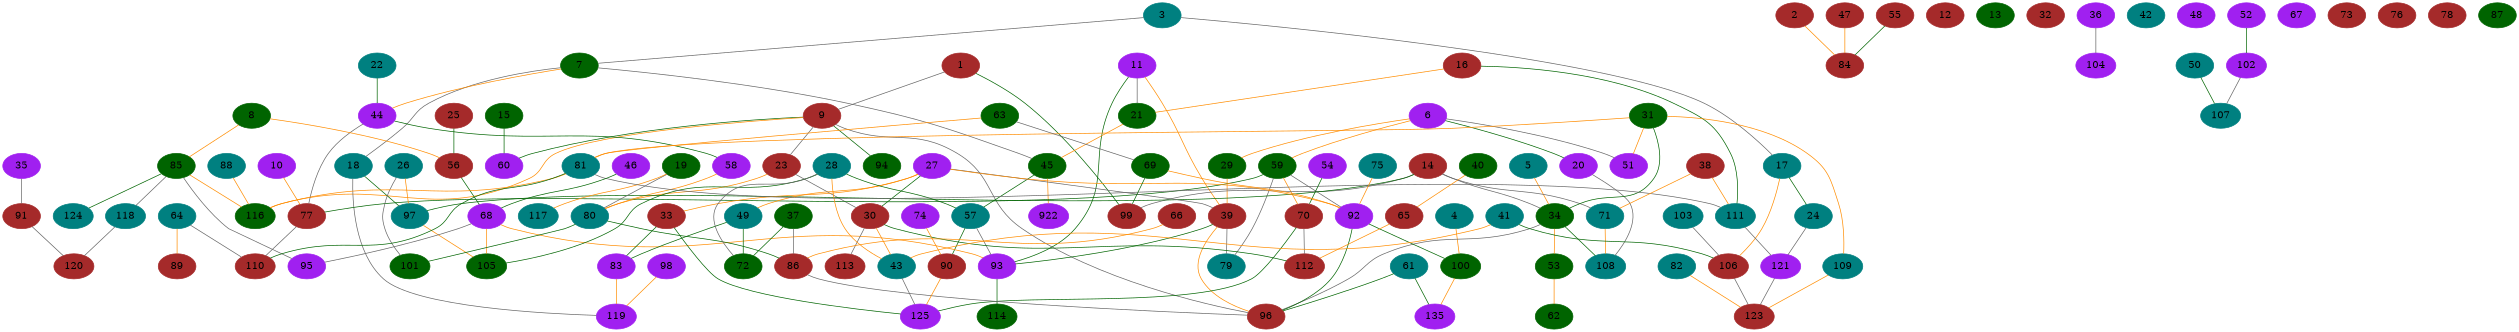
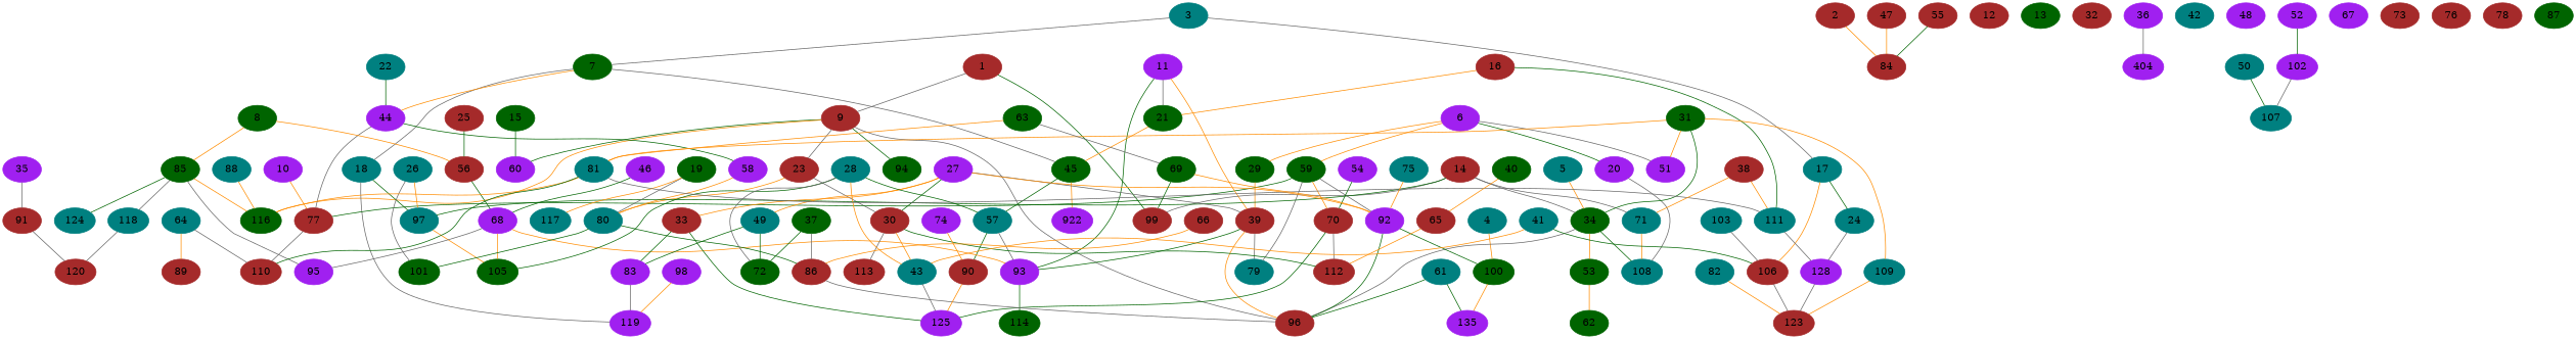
  graph {
    node [color=brown style=filled]
    edge [color=darkorange]
    1
    9
    99
    23
    60 [color=purple]
    94 [color=darkgreen]
    96
    116 [color=darkgreen]
    2
    84
    3 [color=teal]
    7 [color=darkgreen]
    17 [color=teal]
    18 [color=teal]
    44 [color=purple]
    45 [color=darkgreen]
    24 [color=teal]
    106
    4 [color=teal]
    100 [color=darkgreen]
    n21 [color=purple label=135]
    5 [color=teal]
    34 [color=darkgreen]
    108 [color=teal]
    53 [color=darkgreen]
    6 [color=purple]
    20 [color=purple]
    29 [color=darkgreen]
    51 [color=purple]
    59 [color=darkgreen]
    39
    77
    92 [color=purple]
    79 [color=teal]
    70
    97 [color=teal]
    119 [color=purple]
    58 [color=purple]
    57 [color=teal]
    n40 [color=purple label=922]
    8 [color=darkgreen]
    56
    85 [color=darkgreen]
    68 [color=purple]
    95 [color=purple]
    118 [color=teal]
    124 [color=teal]
    80 [color=teal]
    30
    10 [color=purple]
    110
    11 [color=purple]
    21 [color=darkgreen]
    93 [color=purple]
    114 [color=darkgreen]
    12
    13 [color=darkgreen]
    14
    71 [color=teal]
    105 [color=darkgreen]
    15 [color=darkgreen]
    16
    111 [color=teal]
-   121 [color=purple]
+   121 [color=purple label=128]
    123
    19 [color=darkgreen]
    117 [color=teal]
    101 [color=darkgreen]
    86
    27 [color=purple]
    33
    49 [color=teal]
    22 [color=teal]
    43 [color=teal]
    112
    113
    25
    26 [color=teal]
    83 [color=purple]
    125 [color=purple]
    72 [color=darkgreen]
    28 [color=teal]
    90
    31 [color=darkgreen]
    81 [color=teal]
    109 [color=teal]
    32
    62 [color=darkgreen]
    35 [color=purple]
    91
    120
    36 [color=purple]
-   104 [color=purple]
+   104 [color=purple label=404]
    37 [color=darkgreen]
    38
    40 [color=darkgreen]
    65
    41 [color=teal]
    42 [color=teal]
    46 [color=purple]
    47
    48 [color=purple]
    50 [color=teal]
    107 [color=teal]
    52 [color=purple]
    102 [color=purple]
    54 [color=purple]
    55
    61 [color=teal]
    63 [color=darkgreen]
    69 [color=darkgreen]
    64 [color=teal]
    89
    66
    67 [color=purple]
    73
    74 [color=purple]
    75 [color=teal]
    76
    78
    82 [color=teal]
    87 [color=darkgreen]
    88 [color=teal]
    98 [color=purple]
    103 [color=teal]
    1 -- 9 [color=gray40]
    1 -- 99 [color=darkgreen]
    9 -- 23 [color=gray40]
    9 -- 60 [color=darkgreen]
    9 -- 94 [color=darkgreen]
    9 -- 96 [color=gray40]
    9 -- 116
    23 -- 80
    23 -- 30 [color=gray40]
    2 -- 84
    3 -- 7 [color=gray40]
    3 -- 17 [color=gray40]
    7 -- 18 [color=gray40]
    7 -- 44
    7 -- 45 [color=gray40]
    17 -- 24 [color=darkgreen]
    17 -- 106
    18 -- 97 [color=darkgreen]
    18 -- 119 [color=gray40]
    44 -- 77 [color=gray40]
    44 -- 58 [color=darkgreen]
    45 -- 57 [color=darkgreen]
    45 -- n40
    24 -- 121 [color=gray40]
    106 -- 123 [color=gray40]
    4 -- 100
    100 -- n21
    5 -- 34
    34 -- 96 [color=gray40]
    34 -- 108 [color=darkgreen]
    34 -- 53
    53 -- 62
    6 -- 20 [color=darkgreen]
    6 -- 29
    6 -- 51 [color=gray40]
    6 -- 59
    20 -- 108 [color=gray40]
    29 -- 39
    59 -- 77 [color=darkgreen]
    59 -- 92 [color=gray40]
    59 -- 79 [color=gray40]
    59 -- 70
    39 -- 96
    39 -- 79 [color=gray40]
    39 -- 93 [color=darkgreen]
    77 -- 110 [color=gray40]
    92 -- 96 [color=darkgreen]
    92 -- 100 [color=darkgreen]
    70 -- 112 [color=gray40]
    70 -- 125 [color=darkgreen]
    97 -- 105
    58 -- 80
    57 -- 93 [color=gray40]
    57 -- 90 [color=darkgreen]
    8 -- 56
    8 -- 85
    56 -- 68 [color=darkgreen]
    85 -- 116
    85 -- 95 [color=gray40]
    85 -- 118 [color=gray40]
    85 -- 124 [color=darkgreen]
    68 -- 95 [color=gray40]
    68 -- 93
    68 -- 105
    118 -- 120 [color=gray40]
    80 -- 101 [color=darkgreen]
    80 -- 86 [color=darkgreen]
    30 -- 43
    30 -- 112 [color=darkgreen]
    30 -- 113 [color=gray40]
    10 -- 77
    11 -- 39
    11 -- 21 [color=gray40]
    11 -- 93 [color=darkgreen]
    21 -- 45
    93 -- 114 [color=darkgreen]
    14 -- 99 [color=gray40]
    14 -- 34 [color=gray40]
    14 -- 97 [color=darkgreen]
    14 -- 71 [color=gray40]
    71 -- 108
    15 -- 60 [color=darkgreen]
    16 -- 21
    16 -- 111 [color=darkgreen]
    111 -- 121 [color=gray40]
    121 -- 123 [color=gray40]
    19 -- 80 [color=gray40]
    19 -- 117
    86 -- 96 [color=gray40]
    27 -- 39 [color=gray40]
    27 -- 92
    27 -- 30 [color=darkgreen]
    27 -- 33
    27 -- 49
    33 -- 83 [color=darkgreen]
    33 -- 125 [color=darkgreen]
    49 -- 83 [color=darkgreen]
    49 -- 72 [color=darkgreen]
    22 -- 44 [color=darkgreen]
    43 -- 125 [color=gray40]
    25 -- 56 [color=darkgreen]
    26 -- 97
    26 -- 101 [color=gray40]
-   83 -- 119
+   83 -- 119 [color=gray40]
    28 -- 57 [color=darkgreen]
    28 -- 105 [color=darkgreen]
    28 -- 43
    28 -- 72 [color=gray40]
    90 -- 125
    31 -- 34 [color=darkgreen]
    31 -- 51
    31 -- 81
    31 -- 109
    81 -- 116
    81 -- 110 [color=darkgreen]
    81 -- 111 [color=gray40]
    109 -- 123
    35 -- 91 [color=gray40]
    91 -- 120 [color=gray40]
    36 -- 104 [color=gray40]
    37 -- 86 [color=gray40]
    37 -- 72 [color=darkgreen]
    38 -- 71
    38 -- 111
    40 -- 65
    65 -- 112
    41 -- 106 [color=darkgreen]
    41 -- 43
    46 -- 68 [color=darkgreen]
    47 -- 84
    50 -- 107 [color=darkgreen]
    52 -- 102 [color=darkgreen]
    102 -- 107 [color=gray40]
    54 -- 70 [color=darkgreen]
    55 -- 84 [color=darkgreen]
    61 -- 96 [color=darkgreen]
    61 -- n21 [color=darkgreen]
    63 -- 81
    63 -- 69 [color=gray40]
    69 -- 99 [color=darkgreen]
    69 -- 92
    64 -- 110 [color=gray40]
    64 -- 89
    66 -- 86
    74 -- 90
    75 -- 92
    82 -- 123
    88 -- 116
    98 -- 119
    103 -- 106 [color=gray40]
  }
